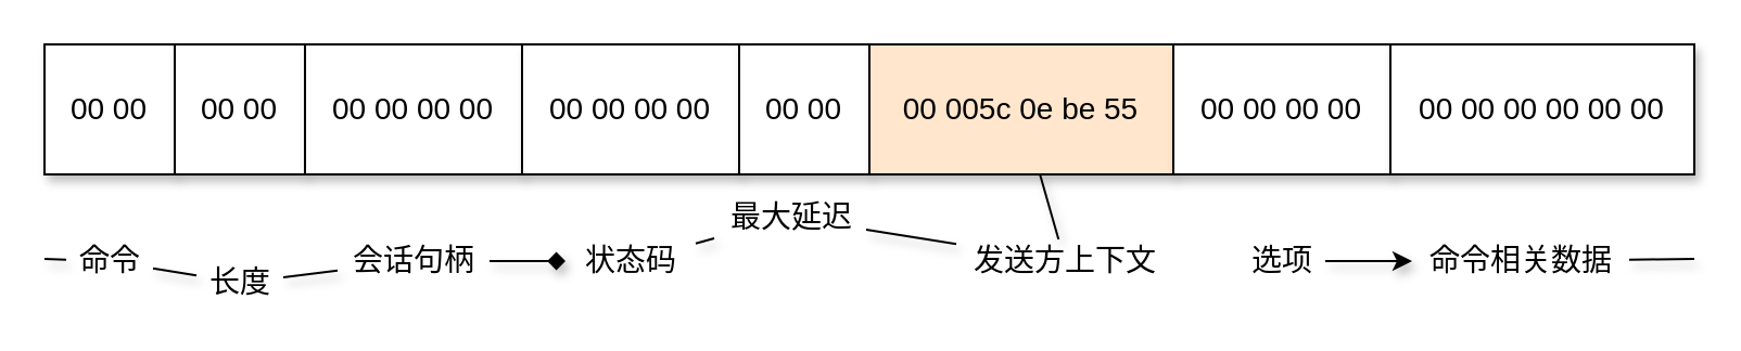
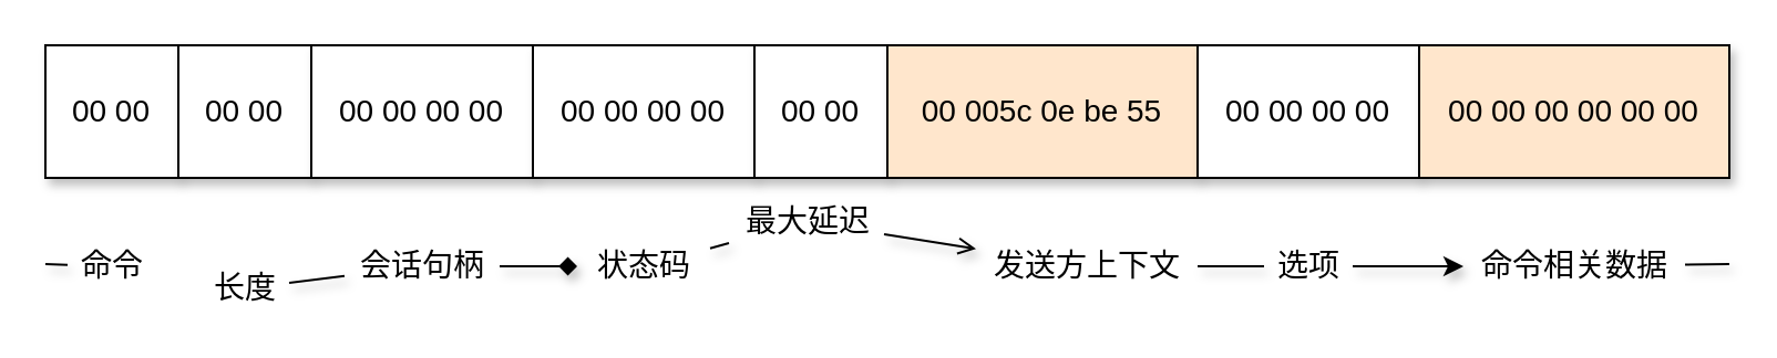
  <mxCell id="0" />
  <mxCell id="1" parent="0" />
  <mxCell id="2" value="00 00" style="rounded=0;whiteSpace=wrap;html=1;fontSize=14;shadow=1;" parent="1" vertex="1"><mxGeometry x="20" y="20" width="60" height="60" as="geometry" /></mxCell>
  <mxCell id="3" value="00 00" style="rounded=0;whiteSpace=wrap;html=1;fontSize=14;shadow=1;" parent="1" vertex="1"><mxGeometry x="80" y="20" width="60" height="60" as="geometry" /></mxCell>
  <mxCell id="4" value="00 00 00 00" style="rounded=0;whiteSpace=wrap;html=1;fontSize=14;shadow=1;" parent="1" vertex="1"><mxGeometry x="140" y="20" width="100" height="60" as="geometry" /></mxCell>
  <mxCell id="5" value="00 00 00 00" style="rounded=0;whiteSpace=wrap;html=1;fontSize=14;shadow=1;" parent="1" vertex="1"><mxGeometry x="240" y="20" width="100" height="60" as="geometry" /></mxCell>
  <mxCell id="6" value="00 00" style="rounded=0;whiteSpace=wrap;html=1;fontSize=14;shadow=1;" parent="1" vertex="1"><mxGeometry x="340" y="20" width="60" height="60" as="geometry" /></mxCell>
  <mxCell id="7" value="00 005c 0e be 55" style="rounded=0;whiteSpace=wrap;html=1;fontSize=14;shadow=1;fillColor=#ffe6cc;" parent="1" vertex="1"><mxGeometry x="400" y="20" width="140" height="60" as="geometry" /></mxCell>
  <mxCell id="8" value="00 00 00 00" style="rounded=0;whiteSpace=wrap;html=1;fontSize=14;shadow=1;" parent="1" vertex="1"><mxGeometry x="540" y="20" width="100" height="60" as="geometry" /></mxCell>
- <mxCell id="9" value="00 00 00 00 00 00" style="rounded=0;whiteSpace=wrap;html=1;fontSize=14;shadow=1;" parent="1" vertex="1"><mxGeometry x="640" y="20" width="140" height="60" as="geometry" /></mxCell>
+ <mxCell id="9" value="00 00 00 00 00 00" style="rounded=0;whiteSpace=wrap;html=1;fontSize=14;shadow=1;fillColor=#ffe6cc;" parent="1" vertex="1"><mxGeometry x="640" y="20" width="140" height="60" as="geometry" /></mxCell>
  <mxCell id="10" value="" style="endArrow=none;html=1;fontSize=14;shadow=1;" parent="1" source="25" edge="1"><mxGeometry width="50" height="50" relative="1" as="geometry"><mxPoint x="20" y="119" as="sourcePoint" /><mxPoint x="780" y="119" as="targetPoint" /></mxGeometry></mxCell>
  <mxCell id="11" value="长度" style="text;html=1;align=center;verticalAlign=middle;resizable=0;points=[];autosize=1;fontSize=14;shadow=1;" parent="1" vertex="1"><mxGeometry x="90" y="120" width="40" height="20" as="geometry" /></mxCell>
- <mxCell id="12" value="" style="endArrow=none;html=1;fontSize=14;shadow=1;" parent="1" source="15" target="11" edge="1"><mxGeometry width="50" height="50" relative="1" as="geometry"><mxPoint x="20" y="119" as="sourcePoint" /><mxPoint x="780" y="119" as="targetPoint" /></mxGeometry></mxCell>
  <mxCell id="13" value="会话句柄" style="text;html=1;align=center;verticalAlign=middle;resizable=0;points=[];autosize=1;fontSize=14;shadow=1;" parent="1" vertex="1"><mxGeometry x="155" y="110" width="70" height="20" as="geometry" /></mxCell>
  <mxCell id="14" value="" style="endArrow=none;html=1;fontSize=14;shadow=1;" parent="1" source="11" target="13" edge="1"><mxGeometry width="50" height="50" relative="1" as="geometry"><mxPoint x="130" y="119.97" as="sourcePoint" /><mxPoint x="780" y="119" as="targetPoint" /></mxGeometry></mxCell>
  <mxCell id="15" value="命令" style="text;html=1;align=center;verticalAlign=middle;resizable=0;points=[];autosize=1;fontSize=14;shadow=1;" parent="1" vertex="1"><mxGeometry x="30" y="110" width="40" height="20" as="geometry" /></mxCell>
  <mxCell id="16" value="" style="endArrow=none;html=1;fontSize=14;shadow=1;" parent="1" target="15" edge="1"><mxGeometry width="50" height="50" relative="1" as="geometry"><mxPoint x="20" y="119" as="sourcePoint" /><mxPoint x="90" y="119.778" as="targetPoint" /></mxGeometry></mxCell>
  <mxCell id="17" value="状态码" style="text;html=1;align=center;verticalAlign=middle;resizable=0;points=[];autosize=1;fontSize=14;shadow=1;" parent="1" vertex="1"><mxGeometry x="260" y="110" width="60" height="20" as="geometry" /></mxCell>
  <mxCell id="18" value="" style="endArrow=diamond;html=1;fontSize=14;shadow=1;" parent="1" source="13" target="17" edge="1"><mxGeometry width="50" height="50" relative="1" as="geometry"><mxPoint x="225" y="119.941" as="sourcePoint" /><mxPoint x="780" y="119" as="targetPoint" /></mxGeometry></mxCell>
  <mxCell id="19" value="最大延迟" style="text;html=1;align=center;verticalAlign=middle;resizable=0;points=[];autosize=1;fontSize=14;shadow=1;" parent="1" vertex="1"><mxGeometry x="328.5" y="90" width="70" height="20" as="geometry" /></mxCell>
  <mxCell id="20" value="" style="endArrow=none;html=1;fontSize=14;shadow=1;" parent="1" source="17" target="19" edge="1"><mxGeometry width="50" height="50" relative="1" as="geometry"><mxPoint x="320" y="119.939" as="sourcePoint" /><mxPoint x="780" y="119" as="targetPoint" /></mxGeometry></mxCell>
  <mxCell id="21" value="发送方上下文" style="text;html=1;align=center;verticalAlign=middle;resizable=0;points=[];autosize=1;fontSize=14;shadow=1;" parent="1" vertex="1"><mxGeometry x="440" y="110" width="100" height="20" as="geometry" /></mxCell>
- <mxCell id="22" value="" style="endArrow=none;html=1;fontSize=14;shadow=1;" parent="1" source="19" target="21" edge="1"><mxGeometry width="50" height="50" relative="1" as="geometry"><mxPoint x="408.5" y="119.914" as="sourcePoint" /><mxPoint x="780" y="119" as="targetPoint" /></mxGeometry></mxCell>
+ <mxCell id="22" value="" style="endArrow=open;html=1;fontSize=14;shadow=1;" parent="1" source="19" target="21" edge="1"><mxGeometry width="50" height="50" relative="1" as="geometry"><mxPoint x="408.5" y="119.914" as="sourcePoint" /><mxPoint x="780" y="119" as="targetPoint" /></mxGeometry></mxCell>
  <mxCell id="23" value="选项" style="text;html=1;align=center;verticalAlign=middle;resizable=0;points=[];autosize=1;fontSize=14;shadow=1;" parent="1" vertex="1"><mxGeometry x="570" y="110" width="40" height="20" as="geometry" /></mxCell>
- <mxCell id="24" value="" style="endArrow=none;html=1;fontSize=14;shadow=1;" parent="1" source="21" target="7" edge="1"><mxGeometry width="50" height="50" relative="1" as="geometry"><mxPoint x="520" y="119.839" as="sourcePoint" /><mxPoint x="780" y="119" as="targetPoint" /></mxGeometry></mxCell>
- <mxCell id="25" value="命令相关数据" style="text;html=1;align=center;verticalAlign=middle;resizable=0;points=[];autosize=1;fontSize=14;shadow=1;" parent="1" vertex="1"><mxGeometry x="650" y="110" width="100" height="20" as="geometry" /></mxCell>
+ <mxCell id="24" value="" style="endArrow=none;html=1;fontSize=14;shadow=1;" parent="1" source="21" target="23" edge="1"><mxGeometry width="50" height="50" relative="1" as="geometry"><mxPoint x="520" y="119.839" as="sourcePoint" /><mxPoint x="780" y="119" as="targetPoint" /></mxGeometry></mxCell>
+ <mxCell id="25" value="命令相关数据" style="text;html=1;align=center;verticalAlign=middle;resizable=0;points=[];autosize=1;fontSize=14;shadow=1;" parent="1" vertex="1"><mxGeometry x="660" y="110" width="100" height="20" as="geometry" /></mxCell>
  <mxCell id="26" value="" style="endArrow=classic;html=1;fontSize=14;shadow=1;" parent="1" source="23" target="25" edge="1"><mxGeometry width="50" height="50" relative="1" as="geometry"><mxPoint x="610" y="119.895" as="sourcePoint" /><mxPoint x="780" y="119" as="targetPoint" /></mxGeometry></mxCell>
